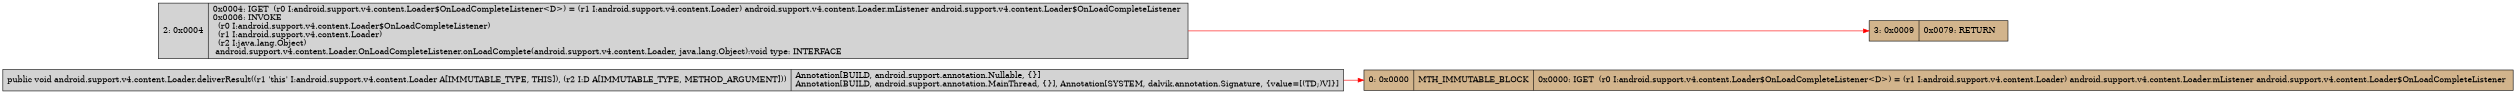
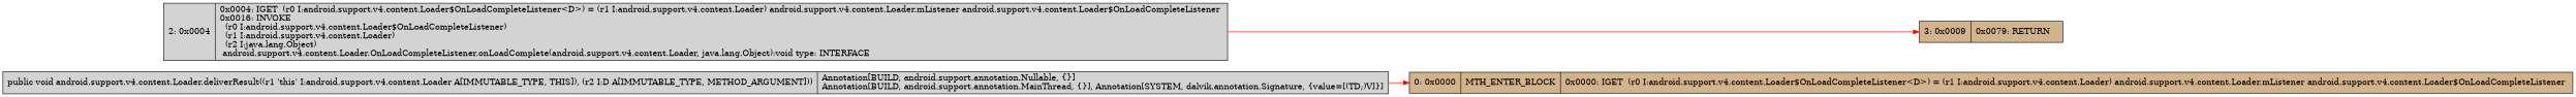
  digraph {
    rankdir=LR
    node [fillcolor=tan shape=record style=filled]
    edge [color=red]
-   n1 [label="{0\:\ 0x0000|MTH_IMMUTABLE_BLOCK\l|0x0000: IGET  (r0 I:android.support.v4.content.Loader$OnLoadCompleteListener\<D\>) = (r1 I:android.support.v4.content.Loader) android.support.v4.content.Loader.mListener android.support.v4.content.Loader$OnLoadCompleteListener \l}"]
-   n2 [fillcolor=lightgrey label="{2\:\ 0x0004|0x0004: IGET  (r0 I:android.support.v4.content.Loader$OnLoadCompleteListener\<D\>) = (r1 I:android.support.v4.content.Loader) android.support.v4.content.Loader.mListener android.support.v4.content.Loader$OnLoadCompleteListener \l0x0006: INVOKE  \l  (r0 I:android.support.v4.content.Loader$OnLoadCompleteListener)\l  (r1 I:android.support.v4.content.Loader)\l  (r2 I:java.lang.Object)\l android.support.v4.content.Loader.OnLoadCompleteListener.onLoadComplete(android.support.v4.content.Loader, java.lang.Object):void type: INTERFACE \l}"]
+   n1 [label="{0\:\ 0x0000|MTH_ENTER_BLOCK\l|0x0000: IGET  (r0 I:android.support.v4.content.Loader$OnLoadCompleteListener\<D\>) = (r1 I:android.support.v4.content.Loader) android.support.v4.content.Loader.mListener android.support.v4.content.Loader$OnLoadCompleteListener \l}"]
+   n2 [fillcolor=lightgrey label="{2\:\ 0x0004|0x0004: IGET  (r0 I:android.support.v4.content.Loader$OnLoadCompleteListener\<D\>) = (r1 I:android.support.v4.content.Loader) android.support.v4.content.Loader.mListener android.support.v4.content.Loader$OnLoadCompleteListener \l0x0016: INVOKE  \l  (r0 I:android.support.v4.content.Loader$OnLoadCompleteListener)\l  (r1 I:android.support.v4.content.Loader)\l  (r2 I:java.lang.Object)\l android.support.v4.content.Loader.OnLoadCompleteListener.onLoadComplete(android.support.v4.content.Loader, java.lang.Object):void type: INTERFACE \l}"]
    n3 [label="{3\:\ 0x0009|0x0079: RETURN   \l}"]
    n4 [fillcolor=lightgrey label="{public void android.support.v4.content.Loader.deliverResult((r1 'this' I:android.support.v4.content.Loader A[IMMUTABLE_TYPE, THIS]), (r2 I:D A[IMMUTABLE_TYPE, METHOD_ARGUMENT]))  | Annotation[BUILD, android.support.annotation.Nullable, \{\}]\lAnnotation[BUILD, android.support.annotation.MainThread, \{\}], Annotation[SYSTEM, dalvik.annotation.Signature, \{value=[(TD;)V]\}]\l}"]
    n2 -> n3
    n4 -> n1
  }
